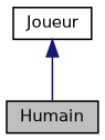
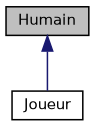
  digraph {
    node [color=black fontname=Helvetica fontsize=10 shape=record style=filled]
    n1 [fillcolor=grey75 fontcolor=black height=0.2 label=Humain width=0.4]
    n2 [fillcolor=white height=0.2 label=Joueur width=0.4]
-   n2 -> n1 [color=midnightblue dir=back fontname=Helvetica fontsize=10 labelfontname=Helvetica labelfontsize=10 style=solid]
+   n1 -> n2 [color=midnightblue dir=back fontname=Helvetica fontsize=10 labelfontname=Helvetica labelfontsize=10 style=solid]
  }
